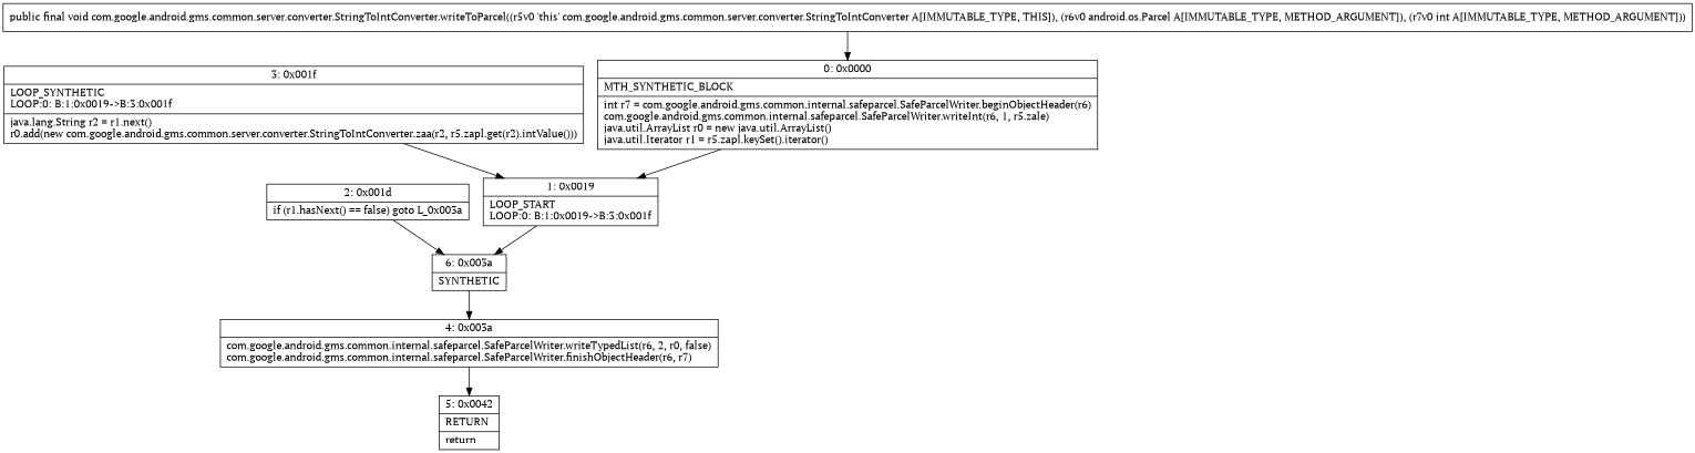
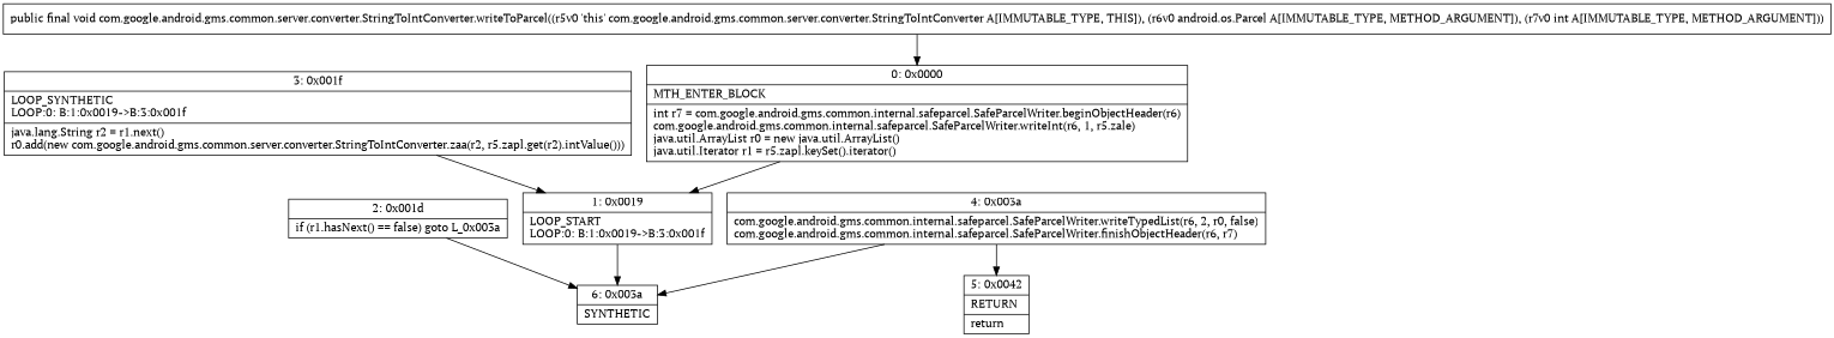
  digraph {
    fontname="PT Serif"
    node [fontname="PT Serif" shape=record]
    edge [fontname="PT Serif"]
-   n1 [label="{0\:\ 0x0000|MTH_SYNTHETIC_BLOCK\l|int r7 = com.google.android.gms.common.internal.safeparcel.SafeParcelWriter.beginObjectHeader(r6)\lcom.google.android.gms.common.internal.safeparcel.SafeParcelWriter.writeInt(r6, 1, r5.zale)\ljava.util.ArrayList r0 = new java.util.ArrayList()\ljava.util.Iterator r1 = r5.zapl.keySet().iterator()\l}"]
+   n1 [label="{0\:\ 0x0000|MTH_ENTER_BLOCK\l|int r7 = com.google.android.gms.common.internal.safeparcel.SafeParcelWriter.beginObjectHeader(r6)\lcom.google.android.gms.common.internal.safeparcel.SafeParcelWriter.writeInt(r6, 1, r5.zale)\ljava.util.ArrayList r0 = new java.util.ArrayList()\ljava.util.Iterator r1 = r5.zapl.keySet().iterator()\l}"]
    n2 [label="{1\:\ 0x0019|LOOP_START\lLOOP:0: B:1:0x0019\-\>B:3:0x001f\l}"]
    n3 [label="{6\:\ 0x003a|SYNTHETIC\l}"]
    n4 [label="{2\:\ 0x001d|if (r1.hasNext() == false) goto L_0x003a\l}"]
    n5 [label="{3\:\ 0x001f|LOOP_SYNTHETIC\lLOOP:0: B:1:0x0019\-\>B:3:0x001f\l|java.lang.String r2 = r1.next()\lr0.add(new com.google.android.gms.common.server.converter.StringToIntConverter.zaa(r2, r5.zapl.get(r2).intValue()))\l}"]
    n6 [label="{4\:\ 0x003a|com.google.android.gms.common.internal.safeparcel.SafeParcelWriter.writeTypedList(r6, 2, r0, false)\lcom.google.android.gms.common.internal.safeparcel.SafeParcelWriter.finishObjectHeader(r6, r7)\l}"]
    n7 [label="{5\:\ 0x0042|RETURN\l|return\l}"]
    n8 [label="{public final void com.google.android.gms.common.server.converter.StringToIntConverter.writeToParcel((r5v0 'this' com.google.android.gms.common.server.converter.StringToIntConverter A[IMMUTABLE_TYPE, THIS]), (r6v0 android.os.Parcel A[IMMUTABLE_TYPE, METHOD_ARGUMENT]), (r7v0 int A[IMMUTABLE_TYPE, METHOD_ARGUMENT])) }"]
    n1 -> n2
    n2 -> n3
-   n3 -> n6
+   n6 -> n3
    n4 -> n3
    n5 -> n2
    n6 -> n7
    n8 -> n1
  }
